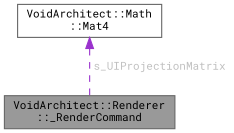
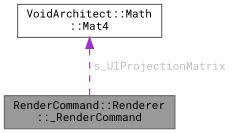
  digraph {
    fontname="Roboto Mono"
    node [color=gray40 fontname="Roboto Mono" fontsize=10 shape=box style=filled]
-   n1 [fillcolor=grey60 fontcolor=black height=0.2 label="VoidArchitect::Renderer\l::_RenderCommand" width=0.4]
+   n1 [fillcolor=grey60 fontcolor=black height=0.2 label="RenderCommand::Renderer\l::_RenderCommand" width=0.4]
    n2 [fillcolor=white height=0.2 label="VoidArchitect::Math\l::Mat4" width=0.4]
    n2 -> n1 [color=darkorchid3 dir=back fontcolor=grey fontname="Roboto Mono" fontsize=10 label=<<TABLE CELLBORDER="0" BORDER="0"><TR><TD VALIGN="top" ALIGN="LEFT" CELLPADDING="1" CELLSPACING="0">s_UIProjectionMatrix</TD></TR> </TABLE>> labelfontname=Helvetica labelfontsize=10 style=dashed]
  }
